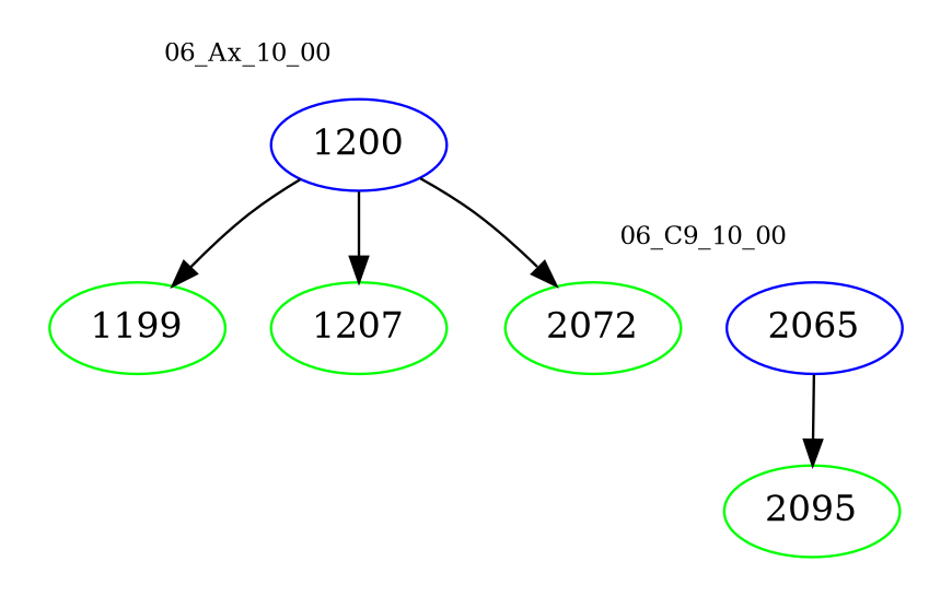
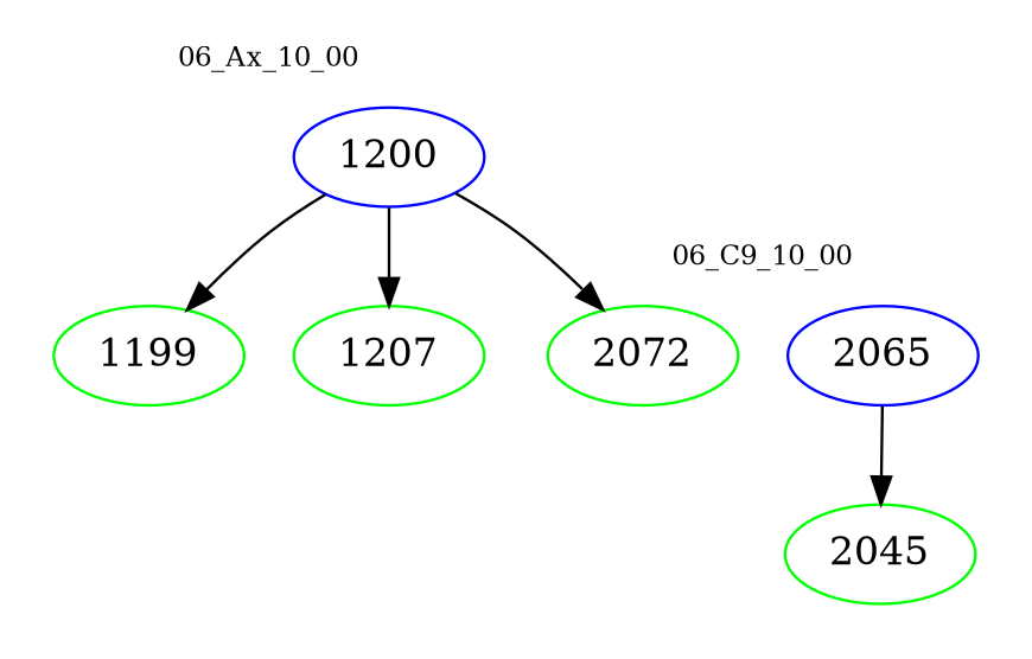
  digraph {
    node [color=green]
    edge [color=black]
    n1 [color=blue label=1200]
    n2 [label=1199]
    n3 [label=1207]
    n4 [color=blue label=2065]
-   n5 [label=2095]
+   n5 [label=2045]
    n6 [label=2072]
    subgraph cluster_1 {
      color=white
      fontsize=10
      label="06_Ax_10_00"
      n1
      n2
      n3
    }
    subgraph cluster_2 {
      color=white
      fontsize=10
      label="06_C9_10_00"
      n4
      n5
      n6
    }
    n1 -> n2
    n1 -> n3
    n1 -> n6
    n4 -> n5
  }
